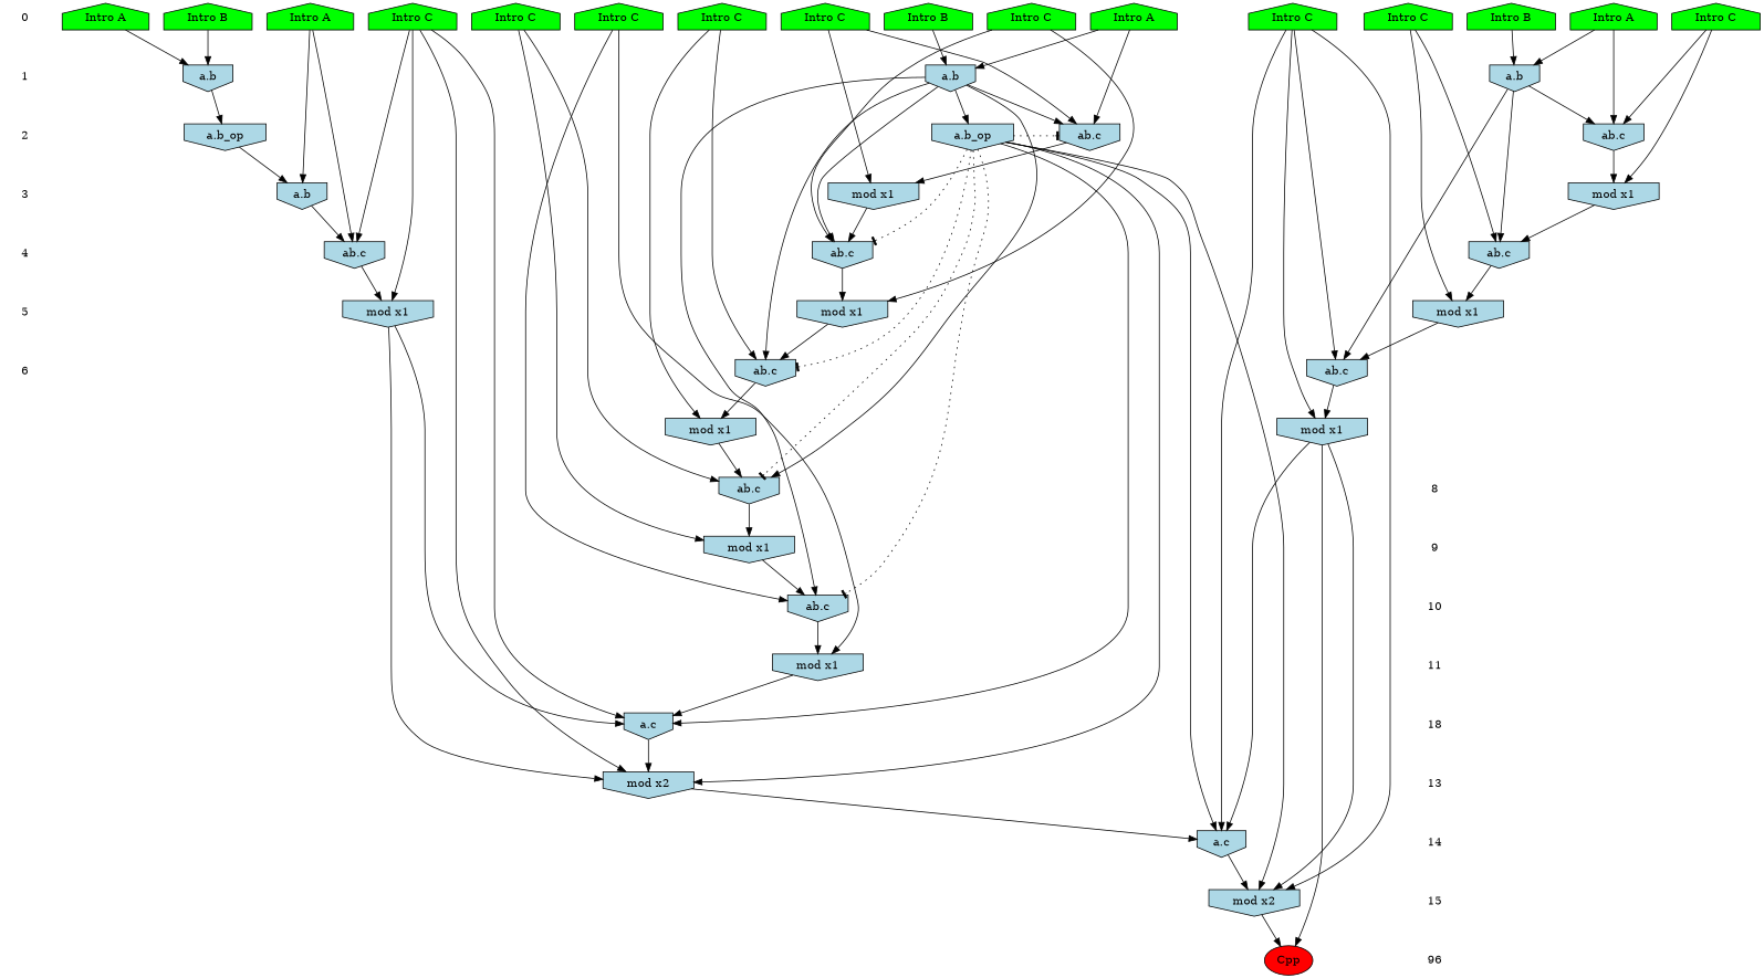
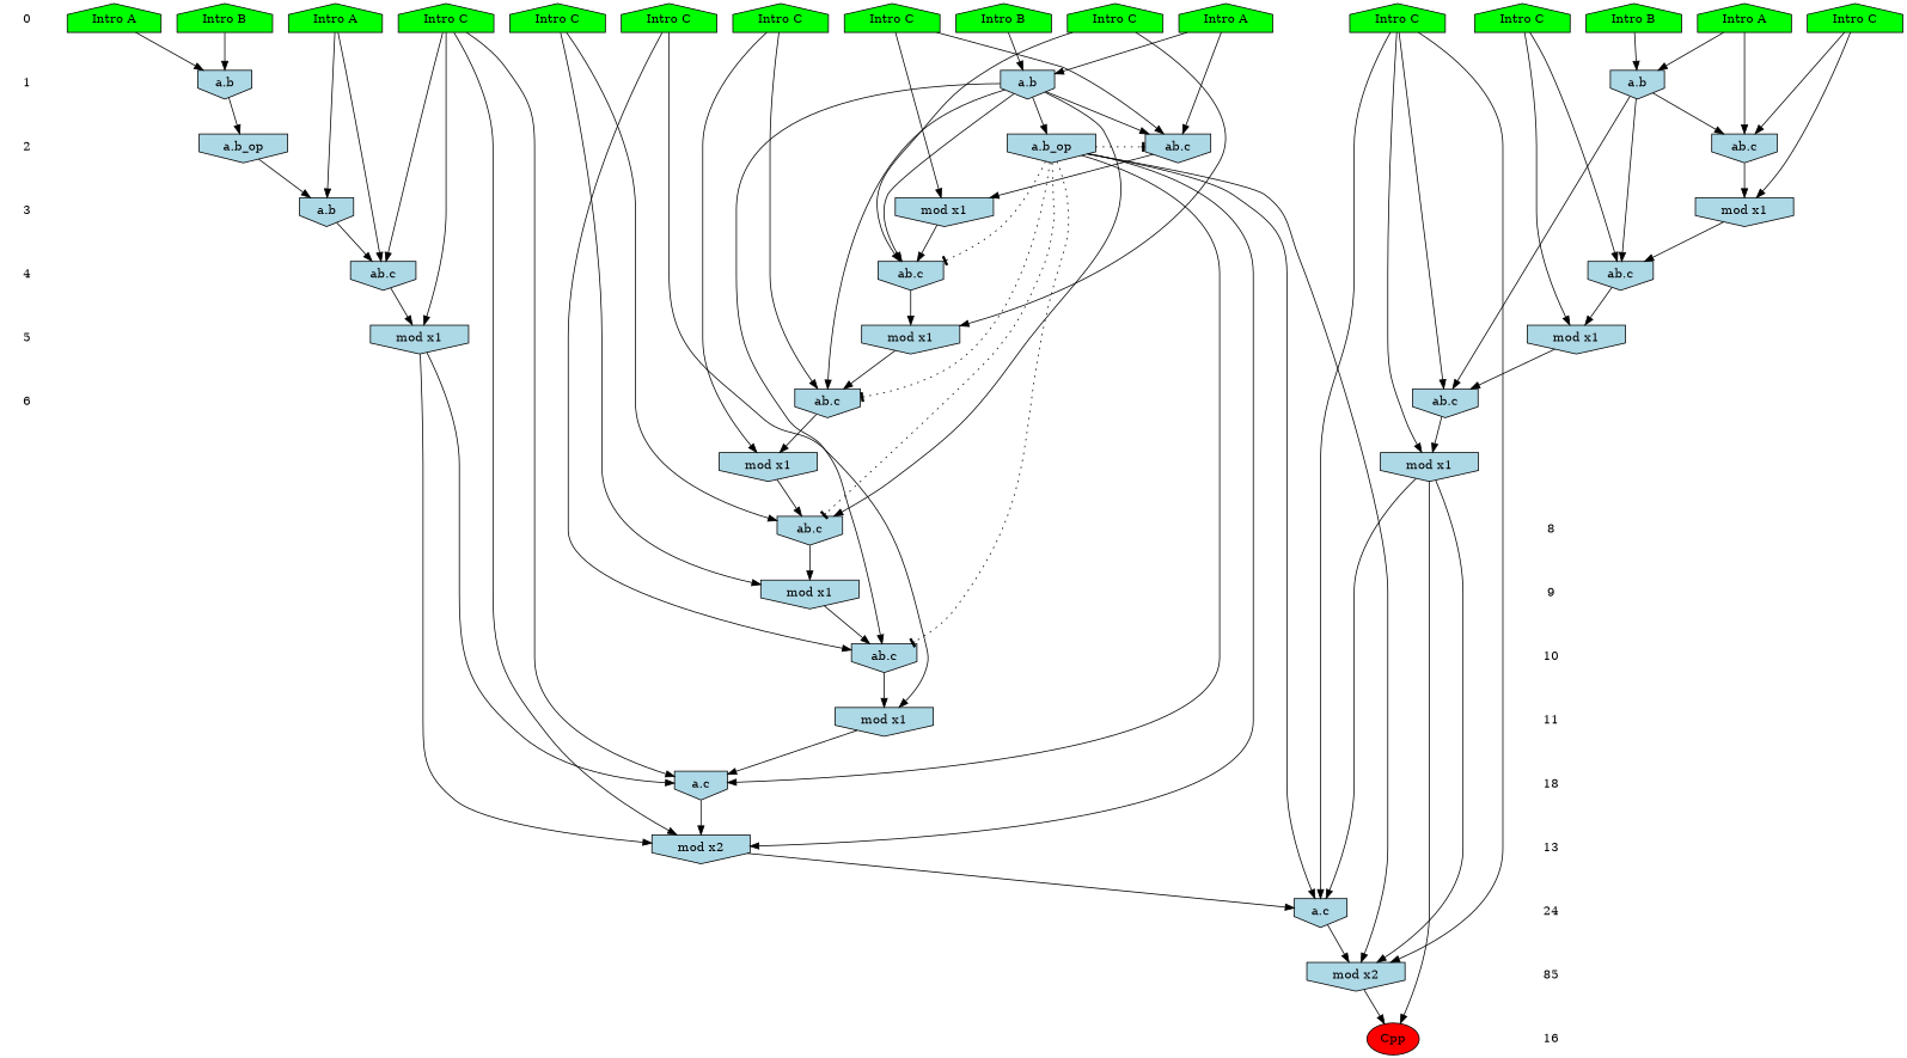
  digraph {
    ranksep=.5
    node [shape=invhouse fillcolor=lightblue style=filled]
    0 [shape=plaintext fillcolor="" style=""]
    n2 [fillcolor=green label="Intro B" shape=house]
    n3 [fillcolor=green label="Intro B" shape=house]
    n4 [fillcolor=green label="Intro A" shape=house]
    n5 [fillcolor=green label="Intro A" shape=house]
    n6 [fillcolor=green label="Intro A" shape=house]
    n7 [fillcolor=green label="Intro B" shape=house]
    n8 [fillcolor=green label="Intro A" shape=house]
    n9 [fillcolor=green label="Intro C" shape=house]
    n10 [fillcolor=green label="Intro C" shape=house]
    n11 [fillcolor=green label="Intro C" shape=house]
    n12 [fillcolor=green label="Intro C" shape=house]
    n13 [fillcolor=green label="Intro C" shape=house]
    n14 [fillcolor=green label="Intro C" shape=house]
    n15 [fillcolor=green label="Intro C" shape=house]
    n16 [fillcolor=green label="Intro C" shape=house]
    n17 [fillcolor=green label="Intro C" shape=house]
    1 [shape=plaintext fillcolor="" style=""]
    n19 [label="a.b"]
    n20 [label="a.b"]
    n21 [label="a.b"]
    2 [shape=plaintext fillcolor="" style=""]
    n23 [label="ab.c"]
    n24 [label="a.b_op"]
    n25 [label="ab.c"]
    n26 [label="a.b_op"]
    3 [shape=plaintext fillcolor="" style=""]
    n28 [label="mod x1"]
    n29 [label="mod x1"]
    n30 [label="a.b"]
    4 [shape=plaintext fillcolor="" style=""]
    n32 [label="ab.c"]
    n33 [label="ab.c"]
    n34 [label="ab.c"]
    5 [shape=plaintext fillcolor="" style=""]
    n36 [label="mod x1"]
    n37 [label="mod x1"]
    n38 [label="mod x1"]
    6 [shape=plaintext fillcolor="" style=""]
    n40 [label="ab.c"]
    n41 [label="ab.c"]
    n42 [label="mod x1"]
    n43 [label="mod x1"]
    8 [shape=plaintext fillcolor="" style=""]
    n45 [label="ab.c"]
    9 [shape=plaintext fillcolor="" style=""]
    n47 [label="mod x1"]
    10 [shape=plaintext fillcolor="" style=""]
    n49 [label="ab.c"]
    11 [shape=plaintext fillcolor="" style=""]
    n51 [label="mod x1"]
    n52 [label=18 shape=plaintext fillcolor="" style=""]
    n53 [label="a.c"]
    13 [shape=plaintext fillcolor="" style=""]
    n55 [label="mod x2"]
-   14 [shape=plaintext fillcolor="" style=""]
+   14 [shape=plaintext label=24 fillcolor="" style=""]
    n57 [label="a.c"]
-   15 [shape=plaintext fillcolor="" style=""]
+   15 [shape=plaintext label=85 fillcolor="" style=""]
    n59 [label="mod x2"]
-   16 [shape=plaintext label=96 fillcolor="" style=""]
+   16 [shape=plaintext fillcolor="" style=""]
    n61 [fillcolor=red label=Cpp shape=""]
    subgraph sub_1 {
      rank=same
      0
      n2
      n3
      n4
      n5
      n6
      n7
      n8
      n9
      n10
      n11
      n12
      n13
      n14
      n15
      n16
      n17
    }
    subgraph sub_2 {
      rank=same
      1
      n19
      n20
      n21
    }
    subgraph sub_3 {
      rank=same
      2
      n23
      n24
      n25
      n26
    }
    subgraph sub_4 {
      rank=same
      3
      n28
      n29
      n30
    }
    subgraph sub_5 {
      rank=same
      4
      n32
      n33
      n34
    }
    subgraph sub_6 {
      rank=same
      5
      n36
      n37
      n38
    }
    subgraph sub_7 {
      rank=same
      6
      n40
      n41
    }
    subgraph sub_8 {
      rank=same
      n42
      n43
    }
    subgraph sub_9 {
      rank=same
      8
      n45
    }
    subgraph sub_10 {
      rank=same
      9
      n47
    }
    subgraph sub_11 {
      rank=same
      10
      n49
    }
    subgraph sub_12 {
      rank=same
      11
      n51
    }
    subgraph sub_13 {
      rank=same
      n52
      n53
    }
    subgraph sub_14 {
      rank=same
      13
      n55
    }
    subgraph sub_15 {
      rank=same
      14
      n57
    }
    subgraph sub_16 {
      rank=same
      15
      n59
    }
    subgraph sub_17 {
      rank=same
      16
      n61
    }
    0 -> 1 [style=invis]
    n2 -> n21
    n3 -> n20
    n4 -> n30
    n4 -> n34
    n5 -> n19
    n6 -> n20
    n6 -> n23
    n7 -> n19
    n8 -> n21
    n8 -> n25
    n9 -> n49
    n9 -> n51
    n10 -> n45
    n10 -> n47
    n11 -> n34
    n11 -> n38
    n11 -> n53
    n11 -> n55
    n12 -> n33
    n12 -> n37
    n13 -> n40
    n13 -> n42
    n14 -> n32
    n14 -> n36
    n15 -> n23
    n15 -> n28
    n16 -> n25
    n16 -> n29
    n17 -> n41
    n17 -> n43
    n17 -> n57
    n17 -> n59
    1 -> 2 [style=invis]
    n19 -> n24
    n20 -> n23
    n20 -> n26
    n20 -> n32
    n20 -> n40
    n20 -> n45
    n20 -> n49
    n21 -> n25
    n21 -> n33
    n21 -> n41
    2 -> 3 [style=invis]
    n23 -> n28
    n24 -> n30
    n25 -> n29
    n26 -> n23 [arrowhead=tee style=dotted]
    n26 -> n32 [arrowhead=tee style=dotted]
    n26 -> n40 [arrowhead=tee style=dotted]
    n26 -> n45 [arrowhead=tee style=dotted]
    n26 -> n49 [arrowhead=tee style=dotted]
    n26 -> n53
    n26 -> n55
    n26 -> n57
    n26 -> n59
    3 -> 4 [style=invis]
    n28 -> n32
    n29 -> n33
    n30 -> n34
    4 -> 5 [style=invis]
    n32 -> n36
    n33 -> n37
    n34 -> n38
    5 -> 6 [style=invis]
    n36 -> n40
    n37 -> n41
    n38 -> n53
    n38 -> n55
    n40 -> n42
    n41 -> n43
    n42 -> n45
    n43 -> n57
    n43 -> n59
    n43 -> n61
    8 -> 9 [style=invis]
    n45 -> n47
    9 -> 10 [style=invis]
    n47 -> n49
    10 -> 11 [style=invis]
    n49 -> n51
    11 -> n52 [style=invis]
    n51 -> n53
    n52 -> 13 [style=invis]
    n53 -> n55
    13 -> 14 [style=invis]
    n55 -> n57
    14 -> 15 [style=invis]
    n57 -> n59
    15 -> 16 [style=invis]
    n59 -> n61
  }
